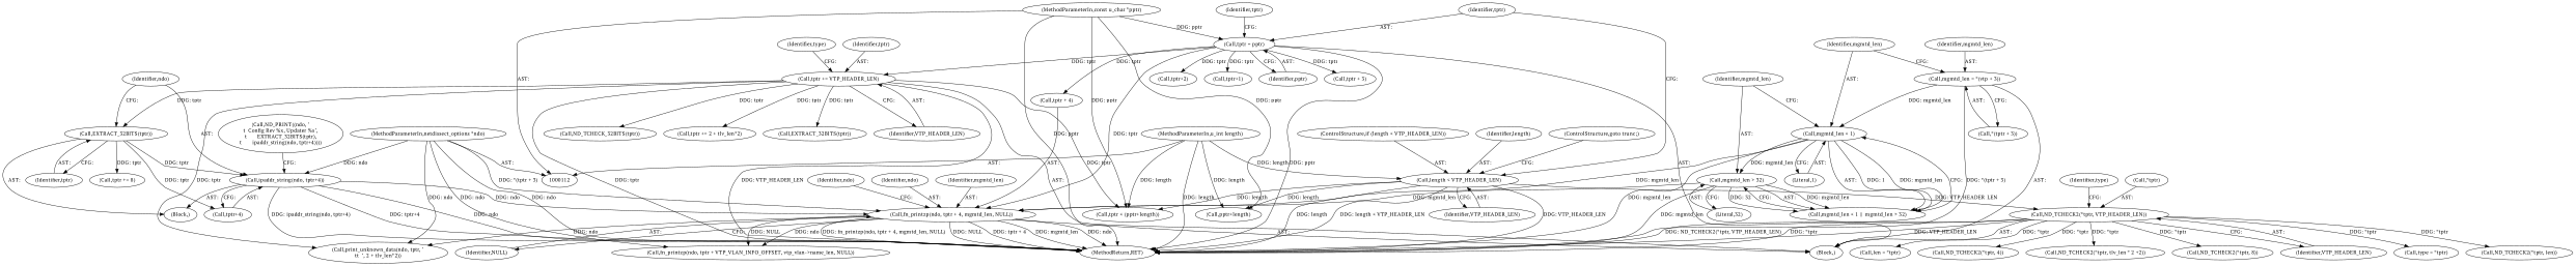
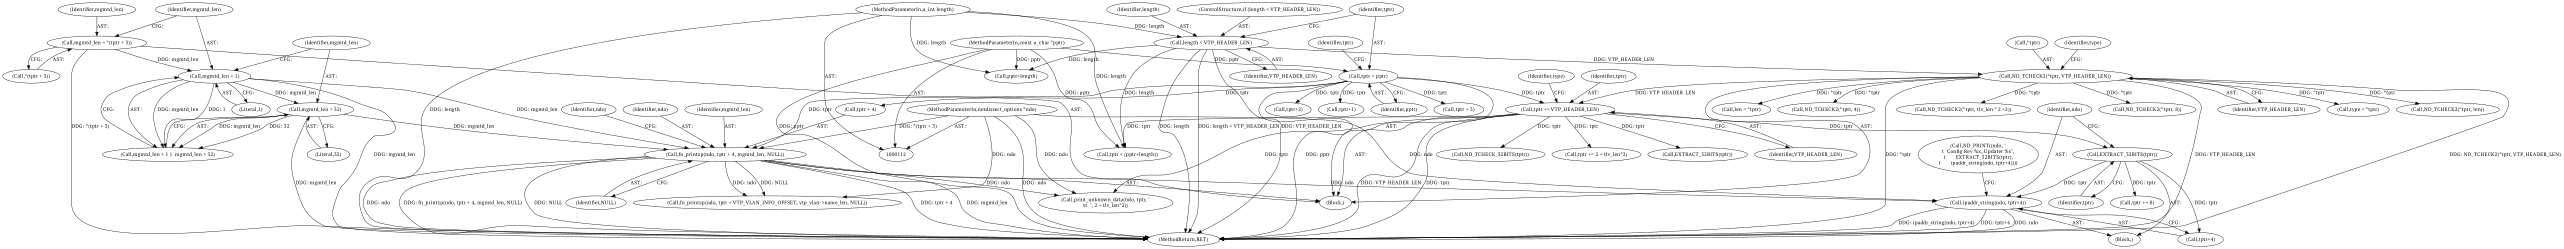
  digraph {
    fontname="PT Serif"
    node [fontname="PT Serif"]
    edge [fontname="PT Serif"]
    n1 [label="(Call,ipaddr_string(ndo, tptr+4))"]
    n2 [label="(Call,tptr+4)"]
    n3 [label="(Block,)"]
    n4 [label="(MethodReturn,RET)"]
    n5 [label="(Call,fn_printzp(ndo, tptr + 4, mgmtd_len, NULL))"]
    n6 [label="(Identifier,NULL)"]
    n7 [label="(Call,fn_printzp(ndo, tptr + VTP_VLAN_INFO_OFFSET, vtp_vlan->name_len, NULL))"]
    n8 [label="(Call,print_unknown_data(ndo, tptr, \"\n\t\t  \", 2 + tlv_len*2))"]
    n9 [label="(Block,)"]
    n10 [label="(MethodParameterIn,netdissect_options *ndo)"]
    1000112
    n12 [label="(Call,tptr = pptr)"]
    n13 [label="(Call,tptr += VTP_HEADER_LEN)"]
    n14 [label="(Call,tptr + 4)"]
    n15 [label="(Call,tptr+2)"]
    n16 [label="(Call,tptr+1)"]
    n17 [label="(Identifier,pptr)"]
    n18 [label="(Call,tptr + 3)"]
    n19 [label="(Call,tptr < (pptr+length))"]
    n20 [label="(Call,EXTRACT_32BITS(tptr))"]
    n21 [label="(Call,ND_TCHECK_32BITS(tptr))"]
    n22 [label="(Call,tptr += 2 + tlv_len*2)"]
    n23 [label="(Call,EXTRACT_32BITS(tptr))"]
    n24 [label="(Identifier,VTP_HEADER_LEN)"]
    n25 [label="(MethodParameterIn,const u_char *pptr)"]
    n26 [label="(Call,pptr+length)"]
    n27 [label="(Call,mgmtd_len > 32)"]
    n28 [label="(Call,mgmtd_len < 1 ||  mgmtd_len > 32)"]
    n29 [label="(Literal,32)"]
    n30 [label="(Call,mgmtd_len < 1)"]
    n31 [label="(Literal,1)"]
-   n32 [label="(Call,mgmtd_len = *(vtp + 3))"]
+   n32 [label="(Call,mgmtd_len = *(tptr + 3))"]
    n33 [label="(Call,*(tptr + 3))"]
    n34 [label="(Identifier,tptr)"]
    n35 [label="(Call,tptr += 8)"]
    n36 [label="(Call,ND_TCHECK2(*tptr, VTP_HEADER_LEN))"]
    n37 [label="(Call,len = *tptr)"]
    n38 [label="(Call,ND_TCHECK2(*tptr, 4))"]
    n39 [label="(Call,ND_TCHECK2(*tptr, tlv_len * 2 +2))"]
    n40 [label="(Call,ND_TCHECK2(*tptr, 8))"]
    n41 [label="(Identifier,VTP_HEADER_LEN)"]
    n42 [label="(Call,type = *tptr)"]
    n43 [label="(Call,ND_TCHECK2(*tptr, len))"]
    n44 [label="(Call,length < VTP_HEADER_LEN)"]
    n45 [label="(Identifier,VTP_HEADER_LEN)"]
    n46 [label="(ControlStructure,if (length < VTP_HEADER_LEN))"]
    n47 [label="(MethodParameterIn,u_int length)"]
    n48 [label="(Identifier,type)"]
    n49 [label="(Identifier,mgmtd_len)"]
    n50 [label="(Identifier,tptr)"]
    n51 [label="(Identifier,ndo)"]
    n52 [label="(Identifier,length)"]
    n53 [label="(Identifier,ndo)"]
    n54 [label="(Identifier,mgmtd_len)"]
    n55 [label="(Call,ND_PRINT((ndo, \"\n\t  Config Rev %x, Updater %s\",\n\t       EXTRACT_32BITS(tptr),\n\t       ipaddr_string(ndo, tptr+4))))"]
    n56 [label="(Identifier,ndo)"]
    n57 [label="(Identifier,mgmtd_len)"]
    n58 [label="(Call,*tptr)"]
    n59 [label="(Identifier,mgmtd_len)"]
-   n60 [label="(ControlStructure,goto trunc;)"]
    n61 [label="(Identifier,tptr)"]
    n62 [label="(Identifier,type)"]
    n63 [label="(Identifier,tptr)"]
    n1 -> n2 [label="CFG: "]
    n1 -> n3 [label="AST: "]
    n1 -> n4 [label="DDG: ndo"]
    n1 -> n4 [label="DDG: ipaddr_string(ndo, tptr+4)"]
    n1 -> n4 [label="DDG: tptr+4"]
    n2 -> n1 [label="AST: "]
-   n1 -> n5 [label="DDG: ndo"]
+   n5 -> n1 [label="DDG: ndo"]
    n5 -> n4 [label="DDG: tptr + 4"]
    n5 -> n4 [label="DDG: mgmtd_len"]
    n5 -> n4 [label="DDG: ndo"]
    n5 -> n4 [label="DDG: fn_printzp(ndo, tptr + 4, mgmtd_len, NULL)"]
    n5 -> n4 [label="DDG: NULL"]
    n5 -> n6 [label="CFG: "]
    n5 -> n7 [label="DDG: ndo"]
    n5 -> n7 [label="DDG: NULL"]
    n5 -> n8 [label="DDG: ndo"]
    n5 -> n9 [label="AST: "]
    n6 -> n5 [label="AST: "]
    n10 -> n1 [label="DDG: ndo"]
    n10 -> n4 [label="DDG: ndo"]
    n10 -> n5 [label="DDG: *(tptr + 3)"]
    n10 -> n7 [label="DDG: ndo"]
    n10 -> n8 [label="DDG: ndo"]
    n10 -> 1000112 [label="AST: "]
    n12 -> n4 [label="DDG: pptr"]
    n12 -> n5 [label="DDG: tptr"]
    n12 -> n9 [label="AST: "]
    n12 -> n13 [label="DDG: tptr"]
    n12 -> n14 [label="DDG: tptr"]
    n12 -> n15 [label="DDG: tptr"]
    n12 -> n16 [label="DDG: tptr"]
    n12 -> n17 [label="CFG: "]
    n12 -> n18 [label="DDG: tptr"]
    n13 -> n4 [label="DDG: tptr"]
    n13 -> n4 [label="DDG: VTP_HEADER_LEN"]
    n13 -> n8 [label="DDG: tptr"]
    n13 -> n9 [label="AST: "]
    n13 -> n19 [label="DDG: tptr"]
    n13 -> n20 [label="DDG: tptr"]
    n13 -> n21 [label="DDG: tptr"]
    n13 -> n22 [label="DDG: tptr"]
    n13 -> n23 [label="DDG: tptr"]
    n13 -> n24 [label="CFG: "]
    n14 -> n5 [label="AST: "]
    n17 -> n12 [label="AST: "]
    n20 -> n1 [label="DDG: tptr"]
    n20 -> n2 [label="DDG: tptr"]
    n20 -> n3 [label="AST: "]
    n20 -> n34 [label="CFG: "]
    n20 -> n35 [label="DDG: tptr"]
    n24 -> n13 [label="AST: "]
    n25 -> n4 [label="DDG: pptr"]
    n25 -> 1000112 [label="AST: "]
    n25 -> n12 [label="DDG: pptr"]
    n25 -> n19 [label="DDG: pptr"]
    n25 -> n26 [label="DDG: pptr"]
    n27 -> n4 [label="DDG: mgmtd_len"]
    n27 -> n5 [label="DDG: mgmtd_len"]
    n27 -> n28 [label="AST: "]
    n27 -> n28 [label="DDG: mgmtd_len"]
    n27 -> n28 [label="DDG: 32"]
    n27 -> n29 [label="CFG: "]
    n28 -> n27 [label="CFG: "]
    n28 -> n30 [label="CFG: "]
    n29 -> n27 [label="AST: "]
    n30 -> n4 [label="DDG: mgmtd_len"]
    n30 -> n5 [label="DDG: mgmtd_len"]
    n30 -> n27 [label="DDG: mgmtd_len"]
    n30 -> n28 [label="AST: "]
    n30 -> n28 [label="DDG: mgmtd_len"]
    n30 -> n28 [label="DDG: 1"]
    n30 -> n31 [label="CFG: "]
    n31 -> n30 [label="AST: "]
    n32 -> n4 [label="DDG: *(tptr + 3)"]
    n32 -> n9 [label="AST: "]
    n32 -> n30 [label="DDG: mgmtd_len"]
    n32 -> n33 [label="CFG: "]
    n33 -> n32 [label="AST: "]
    n34 -> n20 [label="AST: "]
    n36 -> n4 [label="DDG: ND_TCHECK2(*tptr, VTP_HEADER_LEN)"]
    n36 -> n4 [label="DDG: *tptr"]
    n36 -> n4 [label="DDG: VTP_HEADER_LEN"]
    n36 -> n9 [label="AST: "]
+   n36 -> n13 [label="DDG: VTP_HEADER_LEN"]
    n36 -> n37 [label="DDG: *tptr"]
    n36 -> n38 [label="DDG: *tptr"]
    n36 -> n39 [label="DDG: *tptr"]
    n36 -> n40 [label="DDG: *tptr"]
    n36 -> n41 [label="CFG: "]
    n36 -> n42 [label="DDG: *tptr"]
    n36 -> n43 [label="DDG: *tptr"]
    n41 -> n36 [label="AST: "]
    n44 -> n4 [label="DDG: length"]
    n44 -> n4 [label="DDG: length < VTP_HEADER_LEN"]
    n44 -> n4 [label="DDG: VTP_HEADER_LEN"]
    n44 -> n19 [label="DDG: length"]
    n44 -> n26 [label="DDG: length"]
    n44 -> n36 [label="DDG: VTP_HEADER_LEN"]
    n44 -> n45 [label="CFG: "]
    n45 -> n44 [label="AST: "]
    n46 -> n44 [label="AST: "]
    n47 -> n4 [label="DDG: length"]
    n47 -> 1000112 [label="AST: "]
    n47 -> n19 [label="DDG: length"]
    n47 -> n26 [label="DDG: length"]
    n47 -> n44 [label="DDG: length"]
    n48 -> n36 [label="CFG: "]
    n49 -> n32 [label="AST: "]
    n50 -> n13 [label="AST: "]
    n51 -> n5 [label="CFG: "]
    n52 -> n44 [label="AST: "]
    n53 -> n5 [label="AST: "]
    n54 -> n5 [label="AST: "]
    n55 -> n1 [label="CFG: "]
    n56 -> n1 [label="AST: "]
    n56 -> n20 [label="CFG: "]
    n57 -> n27 [label="AST: "]
    n57 -> n30 [label="CFG: "]
    n58 -> n36 [label="AST: "]
    n59 -> n30 [label="AST: "]
    n59 -> n32 [label="CFG: "]
-   n60 -> n44 [label="CFG: "]
    n61 -> n12 [label="CFG: "]
    n62 -> n13 [label="CFG: "]
    n63 -> n12 [label="AST: "]
    n63 -> n44 [label="CFG: "]
  }
